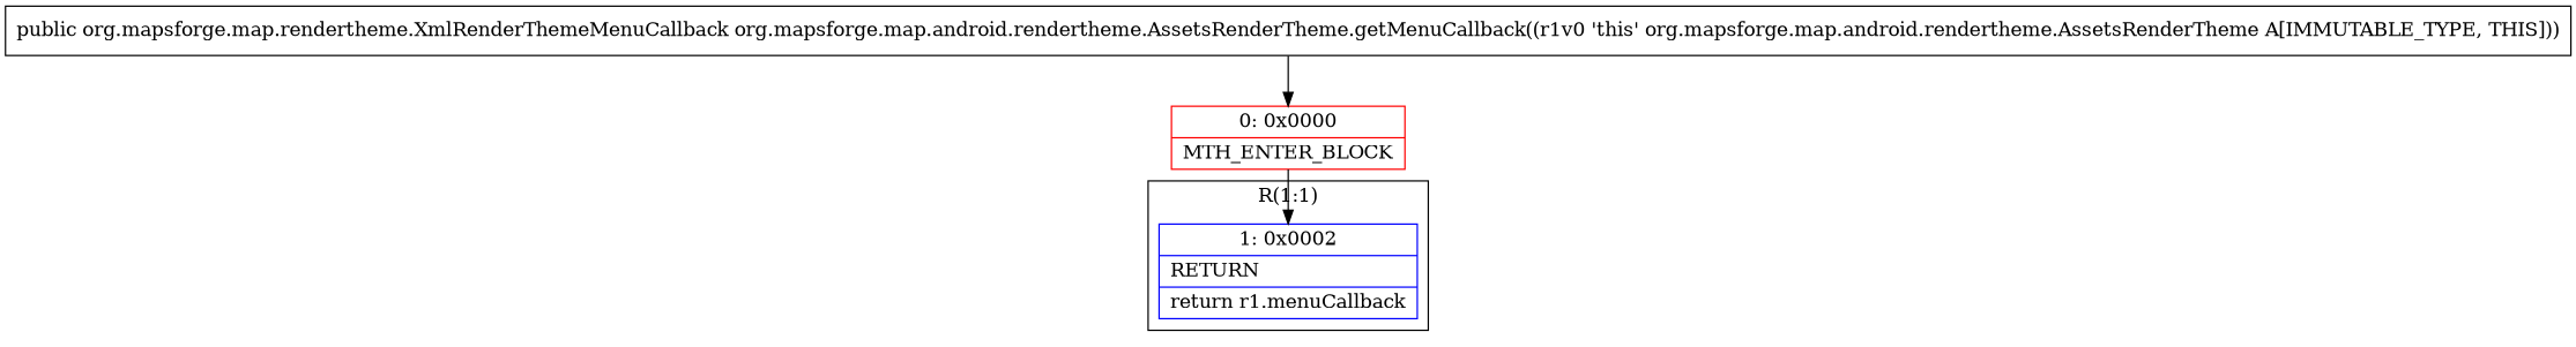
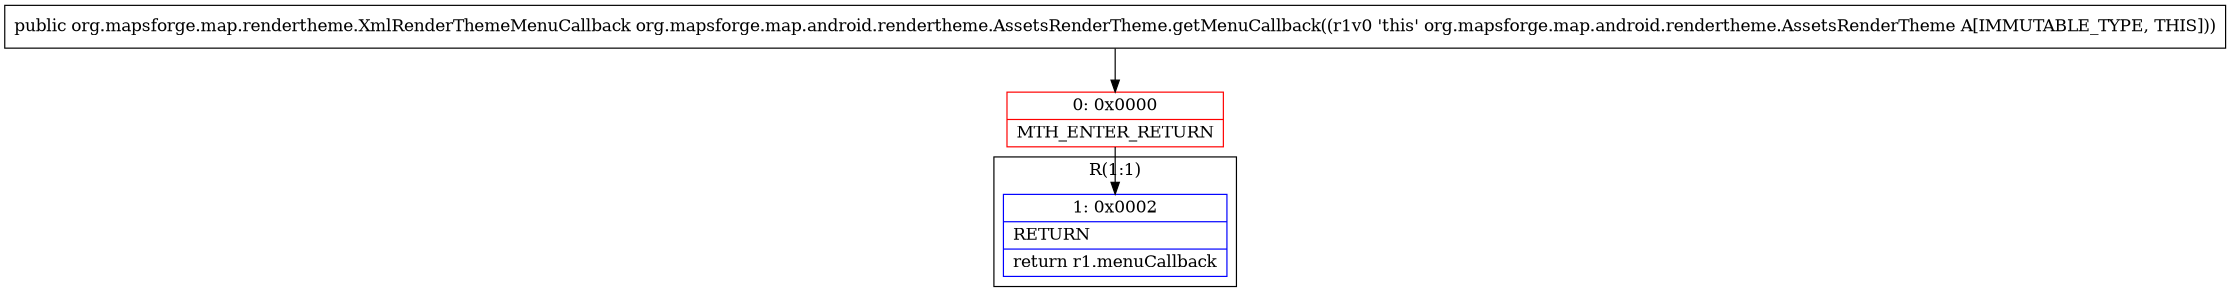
  digraph {
    node [shape=record]
    n1 [color=blue label="{1\:\ 0x0002|RETURN\l|return r1.menuCallback\l}"]
-   n2 [color=red label="{0\:\ 0x0000|MTH_ENTER_BLOCK\l}"]
+   n2 [color=red label="{0\:\ 0x0000|MTH_ENTER_RETURN\l}"]
    n3 [label="{public org.mapsforge.map.rendertheme.XmlRenderThemeMenuCallback org.mapsforge.map.android.rendertheme.AssetsRenderTheme.getMenuCallback((r1v0 'this' org.mapsforge.map.android.rendertheme.AssetsRenderTheme A[IMMUTABLE_TYPE, THIS])) }"]
    subgraph cluster_1 {
      label="R(1:1)"
      n1
    }
    n2 -> n1
    n3 -> n2
  }
